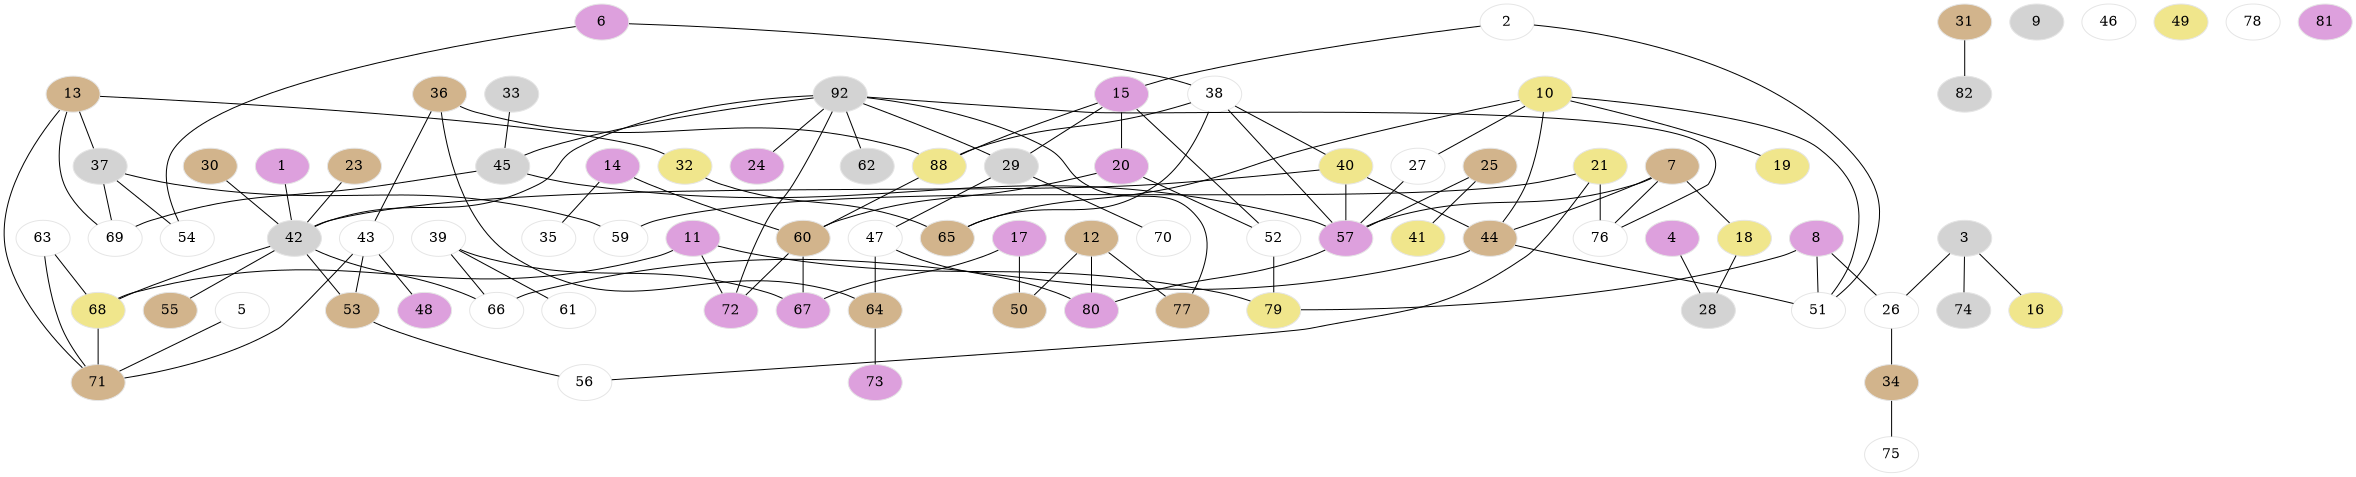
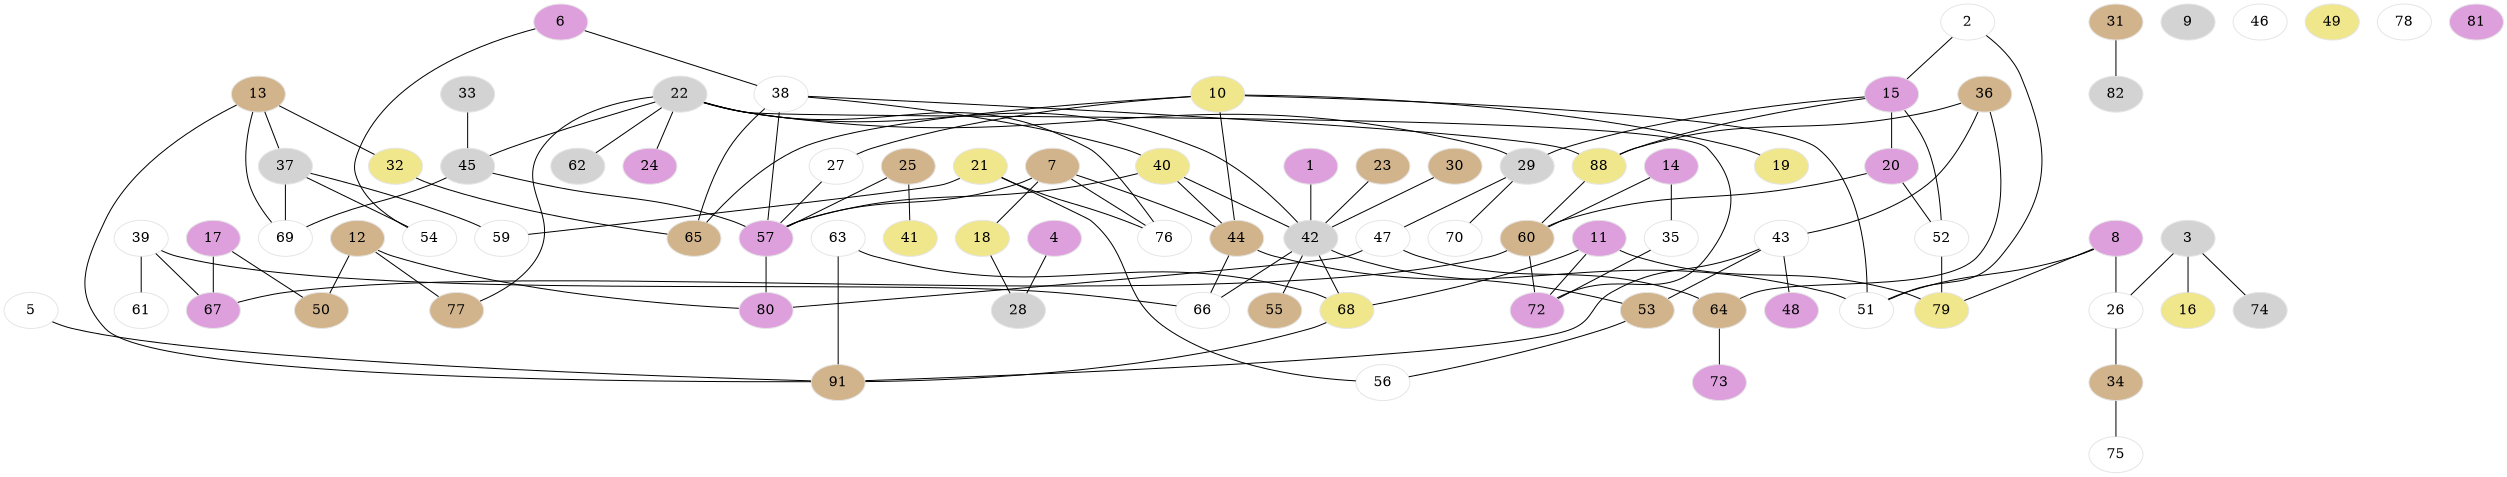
  graph {
    node [color=gray90 fillcolor=white style=filled]
    1 [fillcolor=plum]
    42 [fillcolor=lightgrey]
    68 [fillcolor=khaki]
    66
    53 [fillcolor=tan]
    55 [fillcolor=tan]
    15 [fillcolor=plum]
    2
    51
    20 [fillcolor=plum]
    29 [fillcolor=lightgrey]
    52
    n13 [fillcolor=khaki label=88]
    3 [fillcolor=lightgrey]
    16 [fillcolor=khaki]
    26
    74 [fillcolor=lightgrey]
    34 [fillcolor=tan]
    4 [fillcolor=plum]
    28 [fillcolor=lightgrey]
-   71 [fillcolor=tan]
+   71 [fillcolor=tan label=91]
    5
    6 [fillcolor=plum]
    38
    54
    57 [fillcolor=plum]
    65 [fillcolor=tan]
    40 [fillcolor=khaki]
    7 [fillcolor=tan]
    18 [fillcolor=khaki]
    44 [fillcolor=tan]
    76
    31 [fillcolor=tan]
    82 [fillcolor=lightgrey]
    80 [fillcolor=plum]
    8 [fillcolor=plum]
    79 [fillcolor=khaki]
    9 [fillcolor=lightgrey]
    10 [fillcolor=khaki]
    19 [fillcolor=khaki]
    27
    11 [fillcolor=plum]
    72 [fillcolor=plum]
    12 [fillcolor=tan]
    50 [fillcolor=tan]
    77 [fillcolor=tan]
    13 [fillcolor=tan]
    32 [fillcolor=khaki]
    37 [fillcolor=lightgrey]
    69
    59
    14 [fillcolor=plum]
    35
    60 [fillcolor=tan]
    67 [fillcolor=plum]
    47
    70
    17 [fillcolor=plum]
    21 [fillcolor=khaki]
    56
-   22 [fillcolor=lightgrey label=92]
+   22 [fillcolor=lightgrey]
    24 [fillcolor=plum]
    45 [fillcolor=lightgrey]
    62 [fillcolor=lightgrey]
    23 [fillcolor=tan]
    25 [fillcolor=tan]
    41 [fillcolor=khaki]
    75
    64 [fillcolor=tan]
    30 [fillcolor=tan]
    33 [fillcolor=lightgrey]
    36 [fillcolor=tan]
    43
    48 [fillcolor=plum]
    73 [fillcolor=plum]
    39
    61
    46
    49 [fillcolor=khaki]
    63
    78
    81 [fillcolor=plum]
    1 -- 42
    42 -- 68
    42 -- 66
    42 -- 53
    42 -- 55
    68 -- 71
    53 -- 56
    15 -- 20
    15 -- 29
    15 -- 52
    15 -- n13
    2 -- 15
    2 -- 51
    20 -- 52
    20 -- 60
    29 -- 47
    29 -- 70
    52 -- 79
    n13 -- 60
    3 -- 16
    3 -- 26
    3 -- 74
    26 -- 34
    34 -- 75
    4 -- 28
    5 -- 71
    6 -- 38
    6 -- 54
    38 -- n13
    38 -- 57
    38 -- 65
    38 -- 40
    57 -- 80
    40 -- 42
    40 -- 57
    40 -- 44
    7 -- 57
    7 -- 18
    7 -- 44
    7 -- 76
    18 -- 28
    44 -- 66
    44 -- 51
    31 -- 82
    8 -- 51
    8 -- 26
    8 -- 79
    10 -- 51
    10 -- 65
    10 -- 44
    10 -- 19
    10 -- 27
    27 -- 57
    11 -- 68
    11 -- 79
    11 -- 72
    12 -- 80
    12 -- 50
    12 -- 77
    13 -- 71
    13 -- 32
    13 -- 37
    13 -- 69
    32 -- 65
    37 -- 54
    37 -- 69
    37 -- 59
    14 -- 35
    14 -- 60
+   35 -- 72
    60 -- 72
    60 -- 67
    47 -- 80
    47 -- 64
    17 -- 50
    17 -- 67
    21 -- 76
    21 -- 59
    21 -- 56
    22 -- 42
    22 -- 29
    22 -- 76
    22 -- 72
    22 -- 77
    22 -- 24
    22 -- 45
    22 -- 62
    45 -- 57
    45 -- 69
    23 -- 42
    25 -- 57
    25 -- 41
    64 -- 73
    30 -- 42
    33 -- 45
    36 -- n13
    36 -- 64
    36 -- 43
    43 -- 53
    43 -- 71
    43 -- 48
    39 -- 66
    39 -- 67
    39 -- 61
    63 -- 68
    63 -- 71
  }
